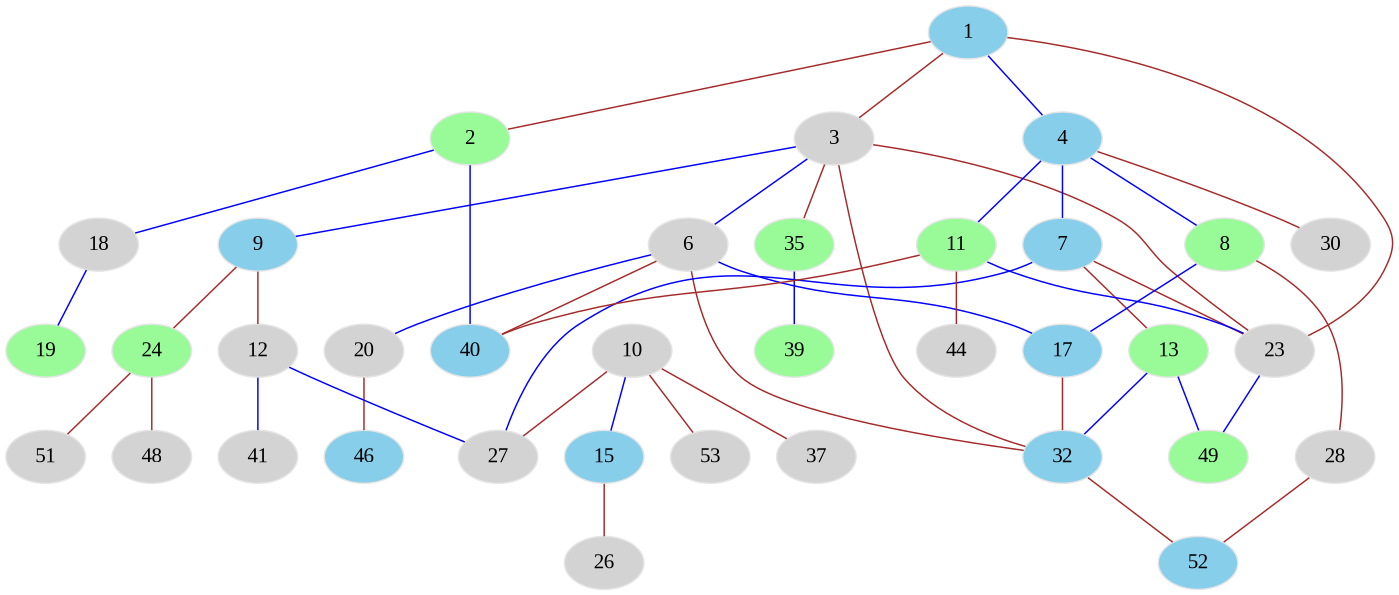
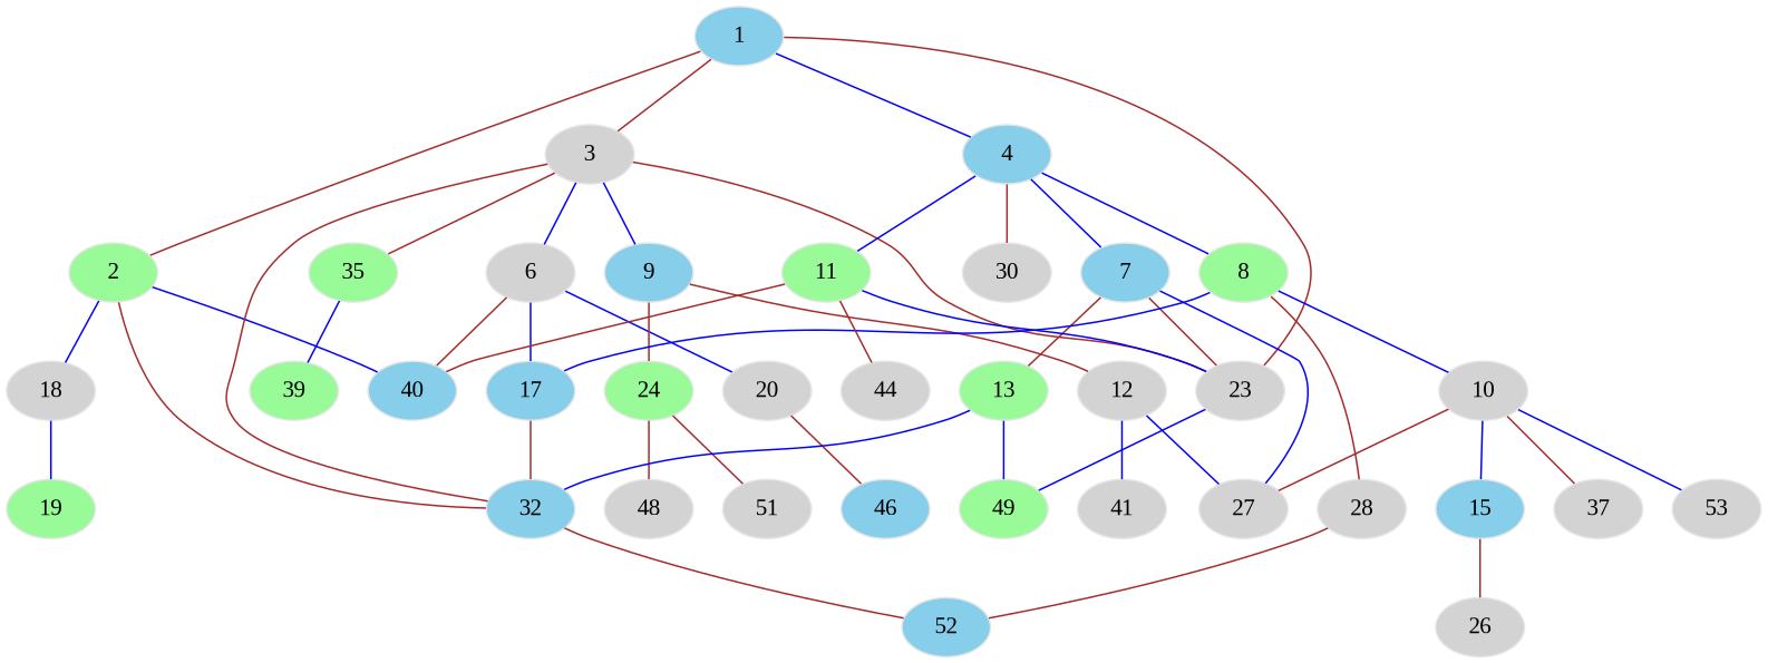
  graph {
    fontname="Liberation Serif"
    node [color=gray90 fillcolor=lightgrey fontname="Liberation Serif" style=filled]
    edge [color=brown fontname="Liberation Serif"]
    1 [fillcolor=skyblue]
    2 [fillcolor=palegreen]
    3 [super="+33"]
    4 [fillcolor=skyblue]
    23 [super="+29"]
    18
    40 [fillcolor=skyblue]
    6
    9 [fillcolor=skyblue]
    32 [fillcolor=skyblue super="+47"]
    35 [fillcolor=palegreen]
    7 [fillcolor=skyblue super="+14"]
    8 [fillcolor=palegreen]
    11 [fillcolor=palegreen super="+22"]
    30
    15 [fillcolor=skyblue super="+16"]
    26
    49 [fillcolor=palegreen]
    19 [fillcolor=palegreen super="+38"]
    17 [fillcolor=skyblue super="+31"]
    20
    12 [super="+42+34"]
    24 [fillcolor=palegreen super="+28"]
    52 [fillcolor=skyblue]
    39 [fillcolor=palegreen]
    13 [fillcolor=palegreen]
    27 [super="+45"]
    10 [super="+25+36"]
    n29 [label=28]
    44
    41
    46 [fillcolor=skyblue]
    37
    53
    48
    51
    1 -- 2
    1 -- 3
    1 -- 4 [color=blue]
    1 -- 23
    2 -- 18 [color=blue]
    2 -- 40 [color=blue]
    3 -- 23
    3 -- 6 [color=blue]
    3 -- 9 [color=blue]
    3 -- 32
    3 -- 35
    4 -- 7 [color=blue]
    4 -- 8 [color=blue]
    4 -- 11 [color=blue]
    4 -- 30
    23 -- 49 [color=blue]
    18 -- 19 [color=blue]
    6 -- 40
-   6 -- 32
+   2 -- 32
    6 -- 17 [color=blue]
    6 -- 20 [color=blue]
    9 -- 12
    9 -- 24
    32 -- 52
    35 -- 39 [color=blue]
    7 -- 23
    7 -- 13
    7 -- 27 [color=blue]
    8 -- 17 [color=blue]
+   8 -- 10 [color=blue]
    8 -- n29
    11 -- 23 [color=blue]
    11 -- 40
    11 -- 44
    15 -- 26
    17 -- 32 [weight=2]
    20 -- 46
    12 -- 27 [color=blue]
    12 -- 41 [color=blue]
    24 -- 48
    24 -- 51
    13 -- 32 [color=blue]
    13 -- 49 [color=blue]
    10 -- 15 [color=blue]
    10 -- 27
    10 -- 37
-   10 -- 53
+   10 -- 53 [color=blue]
    n29 -- 52
  }
